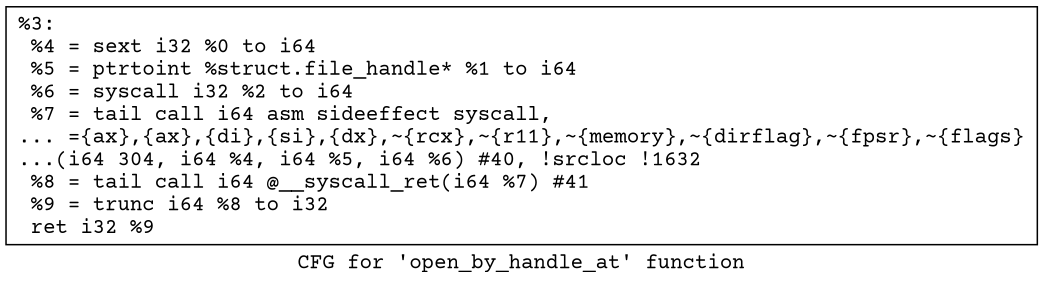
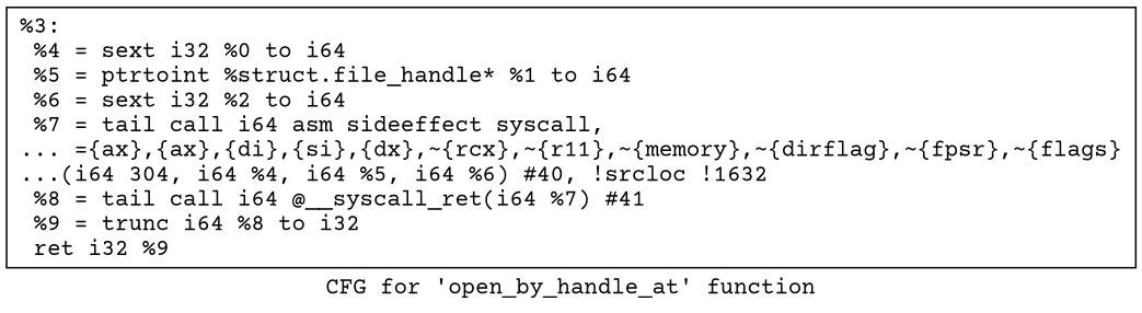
  digraph {
    label="CFG for 'open_by_handle_at' function"
    fontname="Courier Prime"
-   n1 [label="{%3:\l  %4 = sext i32 %0 to i64\l  %5 = ptrtoint %struct.file_handle* %1 to i64\l  %6 = syscall i32 %2 to i64\l  %7 = tail call i64 asm sideeffect syscall,\l... =\{ax\},\{ax\},\{di\},\{si\},\{dx\},~\{rcx\},~\{r11\},~\{memory\},~\{dirflag\},~\{fpsr\},~\{flags\}\l...(i64 304, i64 %4, i64 %5, i64 %6) #40, !srcloc !1632\l  %8 = tail call i64 @__syscall_ret(i64 %7) #41\l  %9 = trunc i64 %8 to i32\l  ret i32 %9\l}" shape=record fontname="Courier Prime"]
+   n1 [label="{%3:\l  %4 = sext i32 %0 to i64\l  %5 = ptrtoint %struct.file_handle* %1 to i64\l  %6 = sext i32 %2 to i64\l  %7 = tail call i64 asm sideeffect syscall,\l... =\{ax\},\{ax\},\{di\},\{si\},\{dx\},~\{rcx\},~\{r11\},~\{memory\},~\{dirflag\},~\{fpsr\},~\{flags\}\l...(i64 304, i64 %4, i64 %5, i64 %6) #40, !srcloc !1632\l  %8 = tail call i64 @__syscall_ret(i64 %7) #41\l  %9 = trunc i64 %8 to i32\l  ret i32 %9\l}" shape=record fontname="Courier Prime"]
  }
